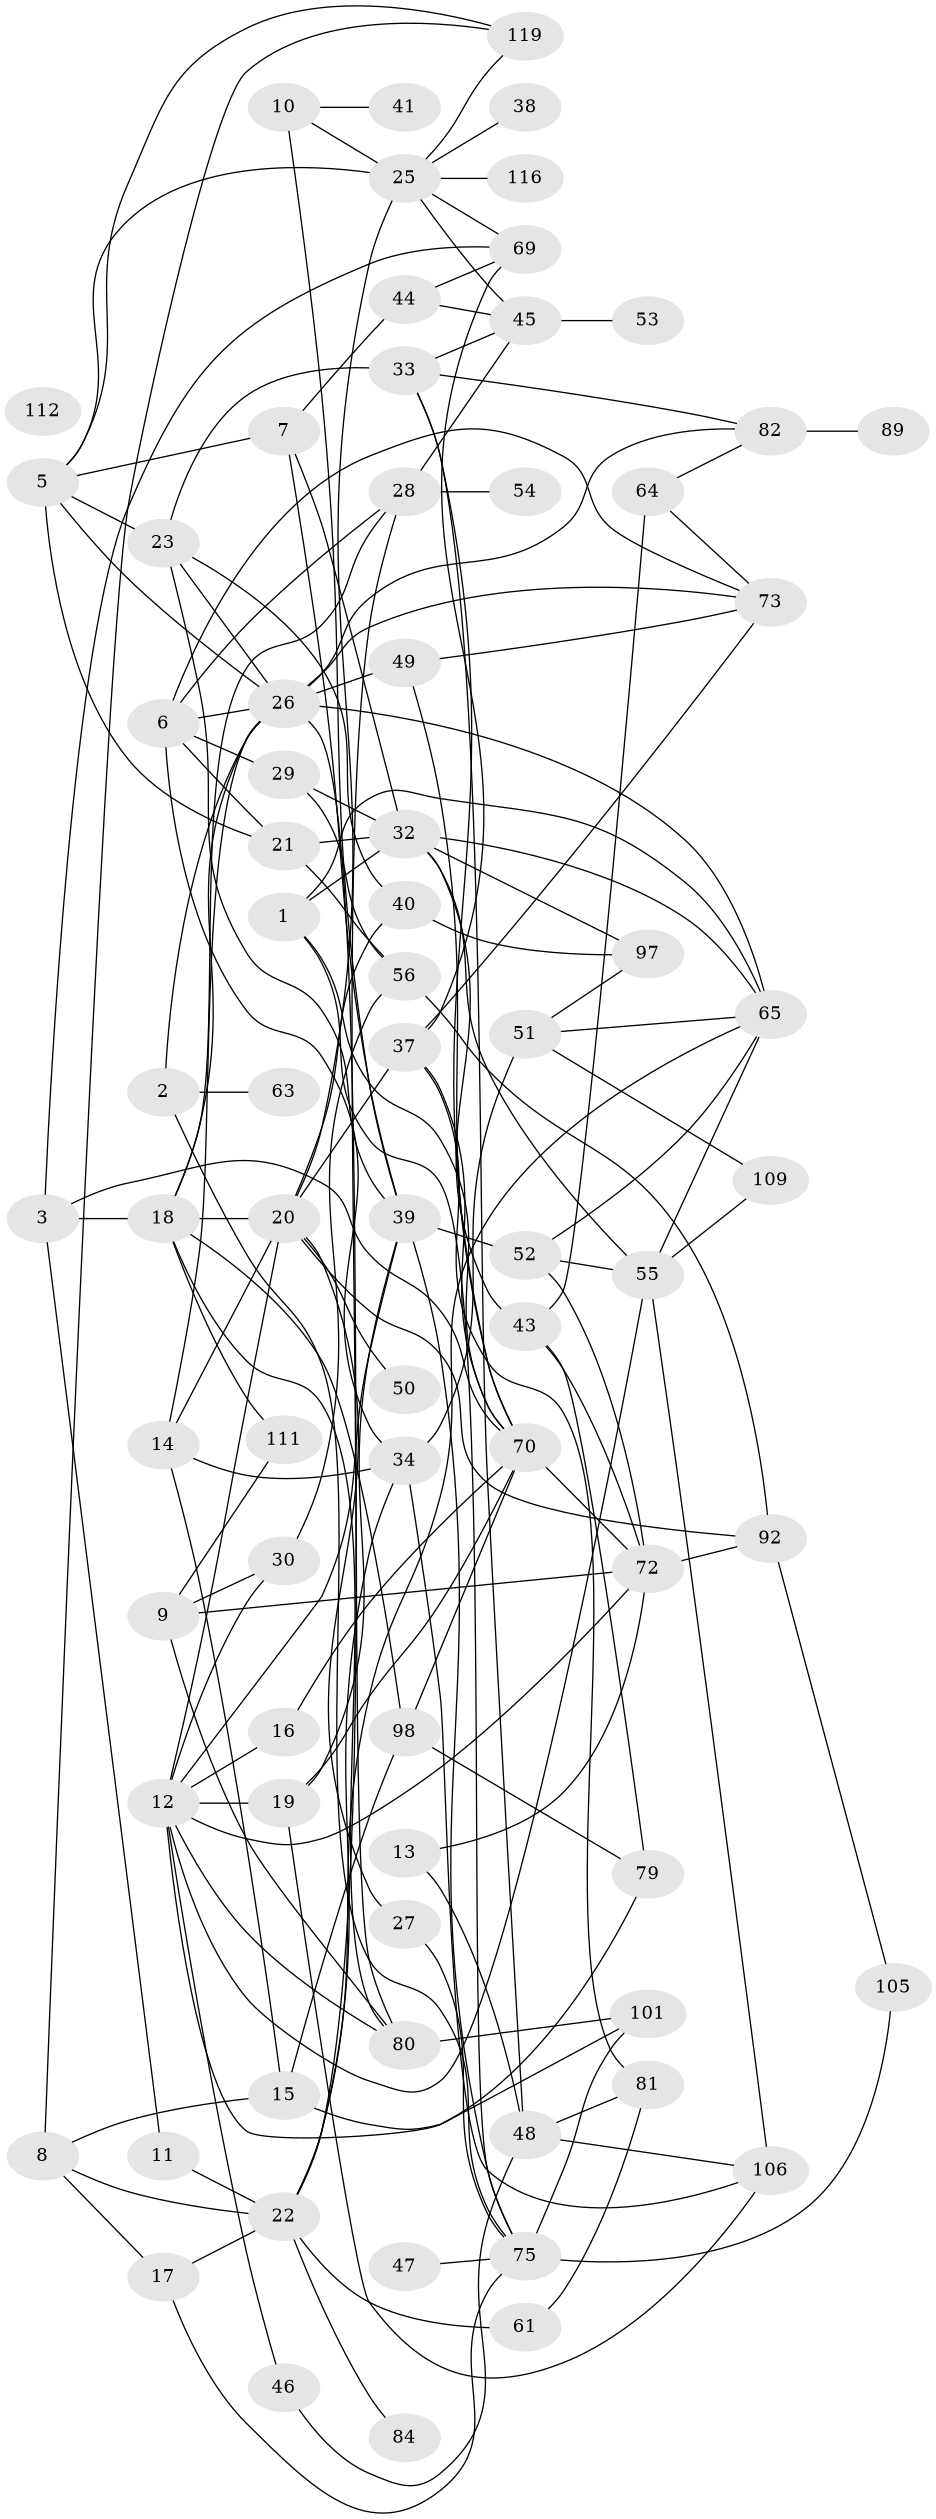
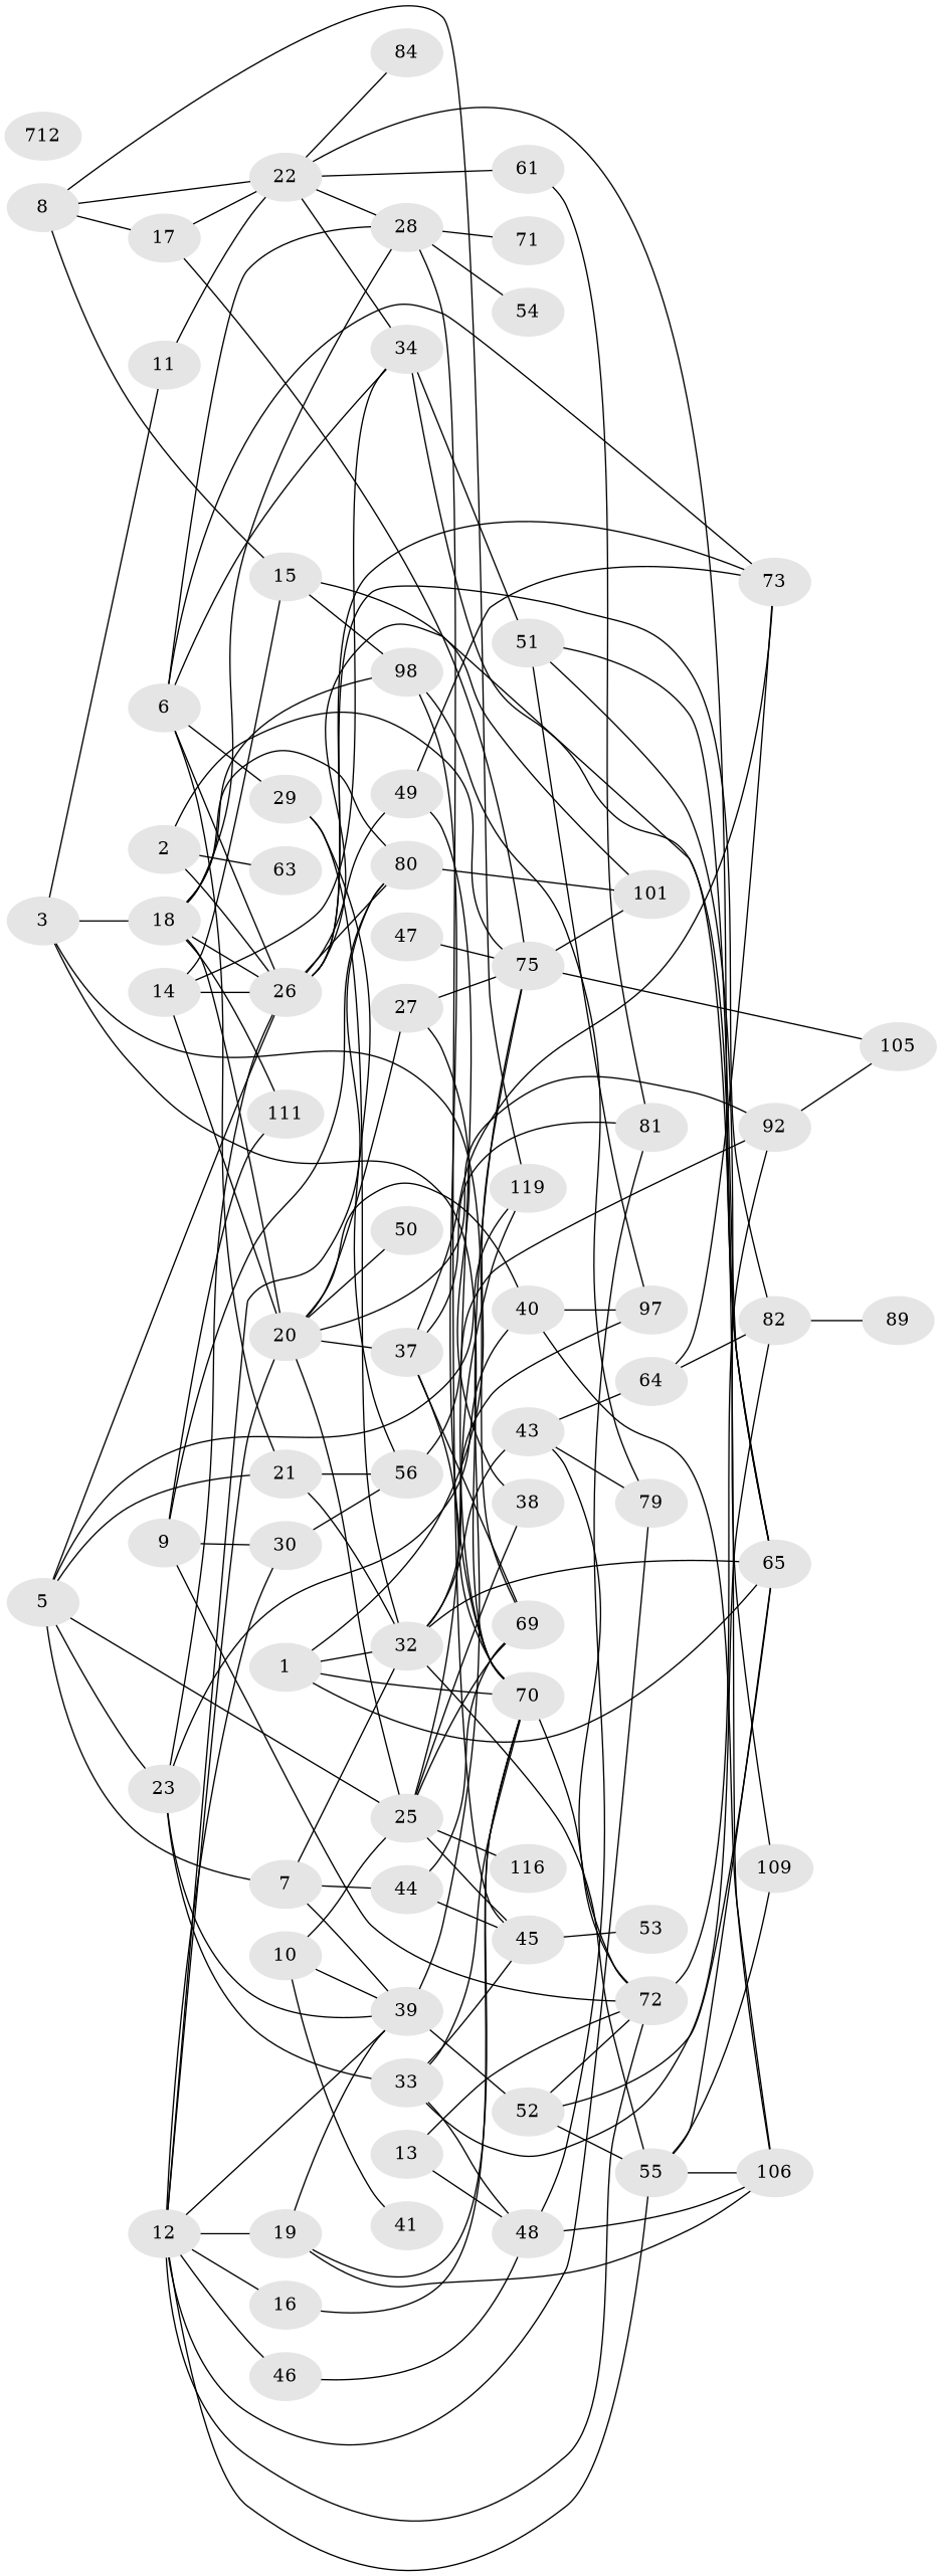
  graph {
    rankdir=LR
    node [color=gray90 style=filled]
    32 [super="+120"]
    65 [super="+96"]
    55 [super="+99"]
    43
    97
    1
    70 [super="+88"]
    n8 [label=75 super="+115"]
    72 [super="+78"]
    101 [super="+118"]
    105
    2 [super="+108"]
    26 [super="+67"]
    63 [super="+90"]
    73 [super="+104"]
    80 [super="+98"]
    n17 [label=49 super="+75"]
    82 [super="+94"]
    3 [super="+77"]
    11
    18 [super="+100"]
    69 [super="+74"]
    22 [super="+60"]
    28 [super="+102"]
    111
    20 [super="+49"]
    n27 [label=98 super="+95"]
    5 [super="+35"]
    7
    21
    23
    25 [super="+87"]
    119
    39 [super="+57"]
    44
    56 [super="+91"]
    40
    33 [super="+83"]
    38
    45 [super="+62"]
    116
    6 [super="+85"]
    29 [super="+66"]
    34 [super="+86"]
    54
+   71
    106 [super="+117"]
    51 [super="+93"]
    52
    8 [super="+36"]
    15 [super="+59"]
    17
    61
    84
    9 [super="+68"]
    30
    92 [super="+110"]
    10 [super="+31"]
    41
    12 [super="+107"]
    16
    19
    46 [super="+121"]
    79
    27
    37 [super="+114"]
    50
    48 [super="+113"]
    109
    81
    13
    14 [super="+103"]
    53
    89
    64
    47
-   112
+   112 [label=712]
    32 -- 65
    32 -- 55
    32 -- 43
    32 -- 97
    55 -- 65
    55 -- 106
    55 -- 109
    43 -- 72
    43 -- 79
    43 -- 64
    1 -- 32
    1 -- 65
    1 -- 70
    1 -- n8
    70 -- 72
    n8 -- 101
    n8 -- 105
    72 -- 92
    2 -- n8
    2 -- 26
    2 -- 63
    26 -- 65
    26 -- 73
    26 -- 80
    26 -- n17
    26 -- 82 [weight=2]
    80 -- 101
    n17 -- 70
    n17 -- 73
    82 -- 89
    3 -- 70
    3 -- 11
    3 -- 18 [weight=2]
    3 -- 69
    11 -- 22
    18 -- 26
    18 -- 80
    18 -- 28
    18 -- 111
    18 -- 20
    18 -- n27
    22 -- 65
    22 -- 28
    22 -- 34
    22 -- 61
    22 -- 84
    28 -- 45
    28 -- 54
+   28 -- 71
    20 -- 25
    20 -- 40
    20 -- 92
    20 -- 27
    20 -- 37 [weight=2]
    20 -- 50
    n27 -- 70
    n27 -- 79
    5 -- 26
    5 -- 7
    5 -- 21
    5 -- 23
    5 -- 25
    5 -- 119
    7 -- 32
    7 -- 39
    7 -- 44
    21 -- 32
    21 -- 56
    23 -- 26
    23 -- 39
    23 -- 40
    23 -- 33
    25 -- 69
    25 -- 119
    25 -- 38
    25 -- 45
    25 -- 116
    39 -- n8
    39 -- 52
    44 -- 69
    44 -- 45
    56 -- 92
    40 -- 97
+   40 -- 106
    33 -- 70
    33 -- 82
    33 -- 45
    33 -- 48
    45 -- 53
    6 -- 26
    6 -- 73
    6 -- 28
    6 -- 21
    6 -- 29
    6 -- 34
    29 -- 32
    29 -- 56
    34 -- 106
    34 -- 51
    51 -- 65
    51 -- 97
    51 -- 109
    52 -- 65
    52 -- 55
    52 -- 72
    8 -- 22
    8 -- 119
    8 -- 15
    8 -- 17
    15 -- 101
    15 -- n27
    17 -- n8
    17 -- 22
    61 -- 81
    9 -- 72
    9 -- 80
    9 -- 111
    9 -- 30
    30 -- 56
    92 -- 105
    10 -- 25
    10 -- 39
    10 -- 41
    12 -- 55
    12 -- 72
    12 -- 80
    12 -- 20
    12 -- 39 [weight=2]
    12 -- 30
    12 -- 16
    12 -- 19
    12 -- 46
    12 -- 79
    16 -- 70
    19 -- 70
    19 -- 39
    19 -- 106
    46 -- 48
    27 -- n8
+   27 -- 38
    37 -- 70
    37 -- 73
    37 -- 69
    37 -- 81
    48 -- 106
    48 -- 81
    13 -- 72
    13 -- 48
    14 -- 26
    14 -- 20
    14 -- 34
    14 -- 15
    64 -- 73
    64 -- 82
    47 -- n8
  }
